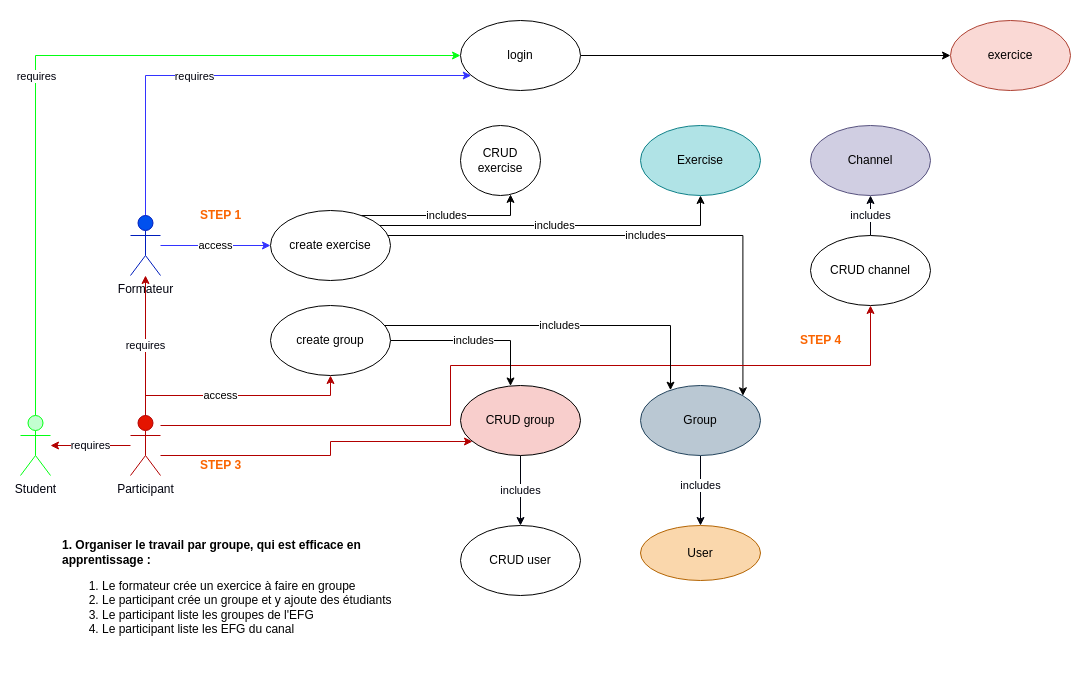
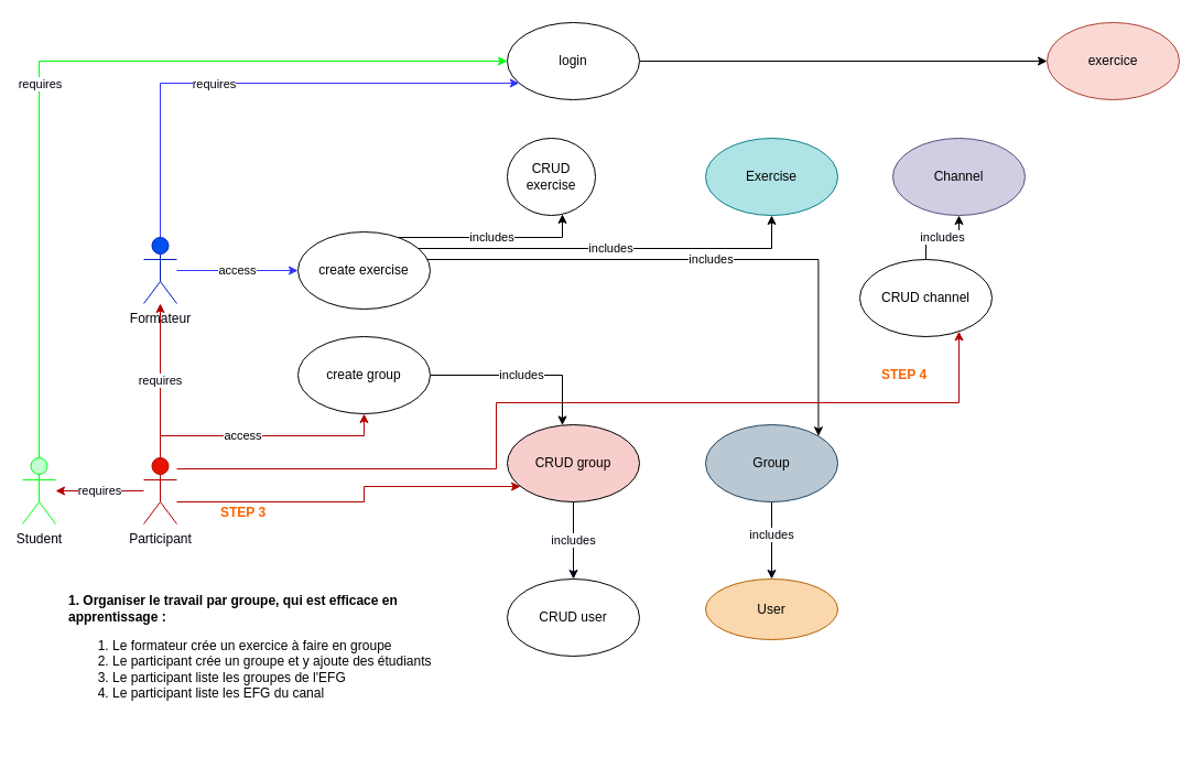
  <mxCell id="0" />
  <mxCell id="1" parent="0" />
  <mxCell id="2" value="Exercise" style="ellipse;whiteSpace=wrap;html=1;fillColor=#b0e3e6;strokeColor=#0e8088;" parent="1" vertex="1"><mxGeometry x="640" y="125" width="120" height="70" as="geometry" /></mxCell>
  <mxCell id="3" value="&lt;div&gt;&lt;b&gt;&lt;span&gt;1. &lt;/span&gt;&lt;span&gt;Organiser le travail par groupe, qui est efficace en apprentissage :&lt;/span&gt;&lt;/b&gt;&lt;br&gt;&lt;/div&gt;&lt;blockquote style=&quot;margin: 0 0 0 40px ; border: none ; padding: 0px&quot;&gt;&lt;/blockquote&gt;&lt;ol&gt;&lt;li&gt;&lt;span&gt;Le formateur crée un exercice à faire en groupe&lt;/span&gt;&lt;/li&gt;&lt;li&gt;&lt;span&gt;Le participant crée un groupe et y ajoute des étudiants&lt;/span&gt;&lt;/li&gt;&lt;li&gt;&lt;span&gt;Le participant liste les groupes de l'EFG&lt;/span&gt;&lt;/li&gt;&lt;li&gt;&lt;span&gt;Le participant liste les EFG du canal&lt;/span&gt;&lt;/li&gt;&lt;/ol&gt;&lt;blockquote style=&quot;margin: 0 0 0 40px ; border: none ; padding: 0px&quot;&gt;&lt;/blockquote&gt;&lt;blockquote style=&quot;margin: 0 0 0 40px ; border: none ; padding: 0px&quot;&gt;&lt;/blockquote&gt;&lt;div&gt;&lt;br&gt;&lt;/div&gt;" style="text;html=1;strokeColor=none;fillColor=none;align=left;verticalAlign=middle;whiteSpace=wrap;rounded=0;" parent="1" vertex="1"><mxGeometry x="60" y="535" width="380" height="130" as="geometry" /></mxCell>
  <mxCell id="4" value="access" style="edgeStyle=orthogonalEdgeStyle;rounded=0;orthogonalLoop=1;jettySize=auto;html=1;fillColor=#dae8fc;strokeColor=#3333FF;" parent="1" source="7" target="11" edge="1"><mxGeometry relative="1" as="geometry" /></mxCell>
  <mxCell id="5" style="edgeStyle=orthogonalEdgeStyle;rounded=0;orthogonalLoop=1;jettySize=auto;html=1;fillColor=#dae8fc;strokeColor=#3333FF;" parent="1" source="7" target="13" edge="1"><mxGeometry relative="1" as="geometry"><Array as="points"><mxPoint x="145" y="75" /></Array></mxGeometry></mxCell>
  <mxCell id="6" value="requires" style="edgeLabel;html=1;align=center;verticalAlign=middle;resizable=0;points=[];fontColor=#00020D;" parent="5" vertex="1" connectable="0"><mxGeometry x="-0.198" y="-2" relative="1" as="geometry"><mxPoint x="1" y="-2" as="offset" /></mxGeometry></mxCell>
  <mxCell id="7" value="Formateur" style="shape=umlActor;verticalLabelPosition=bottom;verticalAlign=top;html=1;outlineConnect=0;align=center;fillColor=#0050ef;strokeColor=#001DBC;fontColor=#00020D;" parent="1" vertex="1"><mxGeometry x="130" y="215" width="30" height="60" as="geometry" /></mxCell>
  <mxCell id="8" value="includes" style="edgeStyle=orthogonalEdgeStyle;rounded=0;orthogonalLoop=1;jettySize=auto;html=1;" parent="1" source="11" target="2" edge="1"><mxGeometry relative="1" as="geometry"><Array as="points"><mxPoint x="700" y="225" /></Array></mxGeometry></mxCell>
  <mxCell id="9" value="includes" style="edgeStyle=orthogonalEdgeStyle;rounded=0;orthogonalLoop=1;jettySize=auto;html=1;" parent="1" source="11" target="17" edge="1"><mxGeometry relative="1" as="geometry"><Array as="points"><mxPoint x="510" y="215" /></Array></mxGeometry></mxCell>
  <mxCell id="10" value="includes" style="edgeStyle=orthogonalEdgeStyle;rounded=0;orthogonalLoop=1;jettySize=auto;html=1;entryX=1;entryY=0;entryDx=0;entryDy=0;" parent="1" source="11" target="16" edge="1"><mxGeometry relative="1" as="geometry"><Array as="points"><mxPoint x="743" y="235" /></Array></mxGeometry></mxCell>
  <mxCell id="11" value="create exercise" style="ellipse;whiteSpace=wrap;html=1;" parent="1" vertex="1"><mxGeometry x="270" y="210" width="120" height="70" as="geometry" /></mxCell>
  <mxCell id="12" style="edgeStyle=orthogonalEdgeStyle;rounded=0;orthogonalLoop=1;jettySize=auto;html=1;" parent="1" source="13" target="14" edge="1"><mxGeometry relative="1" as="geometry" /></mxCell>
  <mxCell id="13" value="login" style="ellipse;whiteSpace=wrap;html=1;" parent="1" vertex="1"><mxGeometry x="460" y="20" width="120" height="70" as="geometry" /></mxCell>
  <mxCell id="14" value="&lt;span style=&quot;font-weight: normal&quot;&gt;exercice&lt;/span&gt;" style="ellipse;whiteSpace=wrap;html=1;fontStyle=1;fillColor=#fad9d5;strokeColor=#ae4132;" parent="1" vertex="1"><mxGeometry x="950" y="20" width="120" height="70" as="geometry" /></mxCell>
  <mxCell id="15" value="includes" style="edgeStyle=orthogonalEdgeStyle;rounded=0;orthogonalLoop=1;jettySize=auto;html=1;fontColor=#00020D;strokeColor=#00020D;" parent="1" source="16" target="33" edge="1"><mxGeometry x="-0.143" relative="1" as="geometry"><mxPoint x="700" y="495" as="sourcePoint" /><Array as="points" /><mxPoint as="offset" /></mxGeometry></mxCell>
  <mxCell id="16" value="Group" style="ellipse;whiteSpace=wrap;html=1;fillColor=#bac8d3;strokeColor=#23445d;" parent="1" vertex="1"><mxGeometry x="640" y="385" width="120" height="70" as="geometry" /></mxCell>
  <mxCell id="17" value="CRUD exercise" style="ellipse;whiteSpace=wrap;html=1;" parent="1" vertex="1"><mxGeometry x="460" y="125" width="80" height="70" as="geometry" /></mxCell>
  <mxCell id="18" style="edgeStyle=orthogonalEdgeStyle;rounded=0;orthogonalLoop=1;jettySize=auto;html=1;entryX=0;entryY=0.5;entryDx=0;entryDy=0;fillColor=#d5e8d4;strokeColor=#03FF13;" parent="1" source="26" target="13" edge="1"><mxGeometry relative="1" as="geometry"><Array as="points"><mxPoint x="35" y="55" /></Array></mxGeometry></mxCell>
  <mxCell id="19" value="requires" style="edgeLabel;html=1;align=center;verticalAlign=middle;resizable=0;points=[];fontColor=#00020D;" parent="18" vertex="1" connectable="0"><mxGeometry x="-0.153" y="-4" relative="1" as="geometry"><mxPoint x="-4" y="-7.77" as="offset" /></mxGeometry></mxCell>
  <mxCell id="20" value="&lt;meta charset=&quot;utf-8&quot;&gt;&lt;span style=&quot;color: rgb(0, 0, 0); font-family: helvetica; font-size: 11px; font-style: normal; font-weight: 400; letter-spacing: normal; text-align: center; text-indent: 0px; text-transform: none; word-spacing: 0px; background-color: rgb(255, 255, 255); display: inline; float: none;&quot;&gt;access&lt;/span&gt;" style="edgeStyle=orthogonalEdgeStyle;rounded=0;orthogonalLoop=1;jettySize=auto;html=1;fillColor=#e51400;strokeColor=#B20000;" parent="1" source="25" target="29" edge="1"><mxGeometry x="-0.156" relative="1" as="geometry"><Array as="points"><mxPoint x="145" y="395" /><mxPoint x="330" y="395" /></Array><mxPoint as="offset" /></mxGeometry></mxCell>
  <mxCell id="21" value="requires" style="edgeStyle=orthogonalEdgeStyle;rounded=0;orthogonalLoop=1;jettySize=auto;html=1;strokeColor=#B20000;fontColor=#00020D;fillColor=#e51400;" parent="1" source="25" target="7" edge="1"><mxGeometry relative="1" as="geometry" /></mxCell>
  <mxCell id="22" value="requires" style="edgeStyle=orthogonalEdgeStyle;rounded=0;orthogonalLoop=1;jettySize=auto;html=1;strokeColor=#B20000;fontColor=#00020D;fillColor=#e51400;" parent="1" source="25" target="26" edge="1"><mxGeometry relative="1" as="geometry" /></mxCell>
  <mxCell id="23" style="edgeStyle=orthogonalEdgeStyle;rounded=0;orthogonalLoop=1;jettySize=auto;html=1;strokeColor=#B20000;fontColor=#00020D;fillColor=#e51400;" parent="1" source="25" target="31" edge="1"><mxGeometry relative="1" as="geometry"><mxPoint x="160" y="455.004" as="sourcePoint" /><mxPoint x="460" y="440.724" as="targetPoint" /><Array as="points"><mxPoint x="330" y="455" /><mxPoint x="330" y="441" /></Array></mxGeometry></mxCell>
  <mxCell id="24" style="edgeStyle=orthogonalEdgeStyle;rounded=0;orthogonalLoop=1;jettySize=auto;html=1;strokeColor=#B20000;fontColor=#FA6400;fillColor=#e51400;" parent="1" source="25" target="37" edge="1"><mxGeometry relative="1" as="geometry"><Array as="points"><mxPoint x="450" y="425" /><mxPoint x="450" y="365" /><mxPoint x="870" y="365" /></Array></mxGeometry></mxCell>
  <mxCell id="25" value="Participant" style="shape=umlActor;verticalLabelPosition=bottom;verticalAlign=top;html=1;outlineConnect=0;align=center;fillColor=#e51400;strokeColor=#B20000;fontColor=#00020D;" parent="1" vertex="1"><mxGeometry x="130" y="415" width="30" height="60" as="geometry" /></mxCell>
  <mxCell id="26" value="Student" style="shape=umlActor;verticalLabelPosition=bottom;verticalAlign=top;html=1;outlineConnect=0;align=center;strokeColor=#03FF13;fillColor=#C2FFD0;fontColor=#00020D;" parent="1" vertex="1"><mxGeometry x="20" y="415" width="30" height="60" as="geometry" /></mxCell>
- <mxCell id="27" value="includes" style="edgeStyle=orthogonalEdgeStyle;rounded=0;orthogonalLoop=1;jettySize=auto;html=1;" parent="1" source="29" target="16" edge="1"><mxGeometry relative="1" as="geometry"><Array as="points"><mxPoint x="670" y="325" /></Array></mxGeometry></mxCell>
  <mxCell id="28" value="includes" style="edgeStyle=orthogonalEdgeStyle;rounded=0;orthogonalLoop=1;jettySize=auto;html=1;" parent="1" source="29" target="31" edge="1"><mxGeometry relative="1" as="geometry"><Array as="points"><mxPoint x="510" y="340" /></Array></mxGeometry></mxCell>
  <mxCell id="29" value="create group" style="ellipse;whiteSpace=wrap;html=1;" parent="1" vertex="1"><mxGeometry x="270" y="305" width="120" height="70" as="geometry" /></mxCell>
  <mxCell id="30" value="includes" style="edgeStyle=orthogonalEdgeStyle;rounded=0;orthogonalLoop=1;jettySize=auto;html=1;fontColor=#00020D;strokeColor=#00020D;" parent="1" source="31" target="32" edge="1"><mxGeometry relative="1" as="geometry" /></mxCell>
  <mxCell id="31" value="CRUD group" style="ellipse;whiteSpace=wrap;html=1;fillColor=#f8cecc;" parent="1" vertex="1"><mxGeometry x="460" y="385" width="120" height="70" as="geometry" /></mxCell>
  <mxCell id="32" value="CRUD user" style="ellipse;whiteSpace=wrap;html=1;" parent="1" vertex="1"><mxGeometry x="460" y="525" width="120" height="70" as="geometry" /></mxCell>
  <mxCell id="33" value="User" style="ellipse;whiteSpace=wrap;html=1;fillColor=#fad7ac;strokeColor=#b46504;" parent="1" vertex="1"><mxGeometry x="640" y="525" width="120" height="55" as="geometry" /></mxCell>
- <mxCell id="34" value="&lt;b&gt;STEP 1&lt;/b&gt;" style="text;html=1;align=center;verticalAlign=middle;resizable=0;points=[];autosize=1;fontColor=#FA6400;" parent="1" vertex="1"><mxGeometry x="190" y="205" width="60" height="20" as="geometry" /></mxCell>
  <mxCell id="35" value="&lt;b&gt;STEP 3&lt;/b&gt;" style="text;html=1;align=center;verticalAlign=middle;resizable=0;points=[];autosize=1;fontColor=#FA6400;" parent="1" vertex="1"><mxGeometry x="190" y="455" width="60" height="20" as="geometry" /></mxCell>
  <mxCell id="36" value="includes" style="edgeStyle=orthogonalEdgeStyle;rounded=0;orthogonalLoop=1;jettySize=auto;html=1;strokeColor=#00020D;fontColor=#00020D;" parent="1" source="37" target="38" edge="1"><mxGeometry relative="1" as="geometry" /></mxCell>
- <mxCell id="37" value="CRUD channel" style="ellipse;whiteSpace=wrap;html=1;" parent="1" vertex="1"><mxGeometry x="810" y="235" width="120" height="70" as="geometry" /></mxCell>
+ <mxCell id="37" value="CRUD channel" style="ellipse;whiteSpace=wrap;html=1;" parent="1" vertex="1"><mxGeometry x="780" y="235" width="120" height="70" as="geometry" /></mxCell>
  <mxCell id="38" value="Channel" style="ellipse;whiteSpace=wrap;html=1;fillColor=#d0cee2;strokeColor=#56517e;" parent="1" vertex="1"><mxGeometry x="810" y="125" width="120" height="70" as="geometry" /></mxCell>
  <mxCell id="39" value="&lt;b&gt;STEP 4&lt;/b&gt;" style="text;html=1;align=center;verticalAlign=middle;resizable=0;points=[];autosize=1;fontColor=#FA6400;" parent="1" vertex="1"><mxGeometry x="790" y="330" width="60" height="20" as="geometry" /></mxCell>
